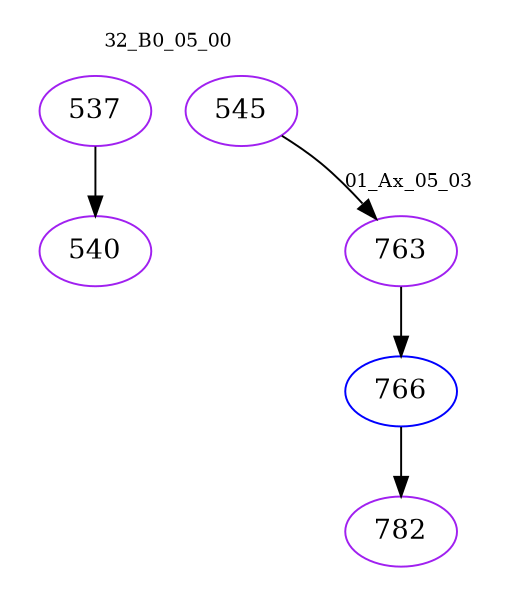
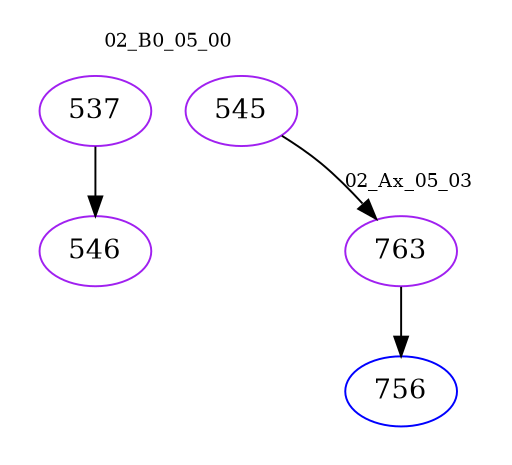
  digraph {
    node [color=purple]
    edge [color=black]
    n1 [label=763]
-   n2 [color=blue label=766]
-   n3 [label=782]
+   n2 [color=blue label=756]
    n4 [label=545]
    n5 [label=537]
-   n6 [label=540]
+   n6 [label=546]
    subgraph cluster_1 {
      color=white
      fontsize=10
-     label="01_Ax_05_03"
+     label="02_Ax_05_03"
      n1
      n2
-     n3
    }
    subgraph cluster_2 {
      color=white
      fontsize=10
-     label="32_B0_05_00"
+     label="02_B0_05_00"
      n4
      n5
      n6
    }
    n1 -> n2
-   n2 -> n3
    n4 -> n1
    n5 -> n6
  }
